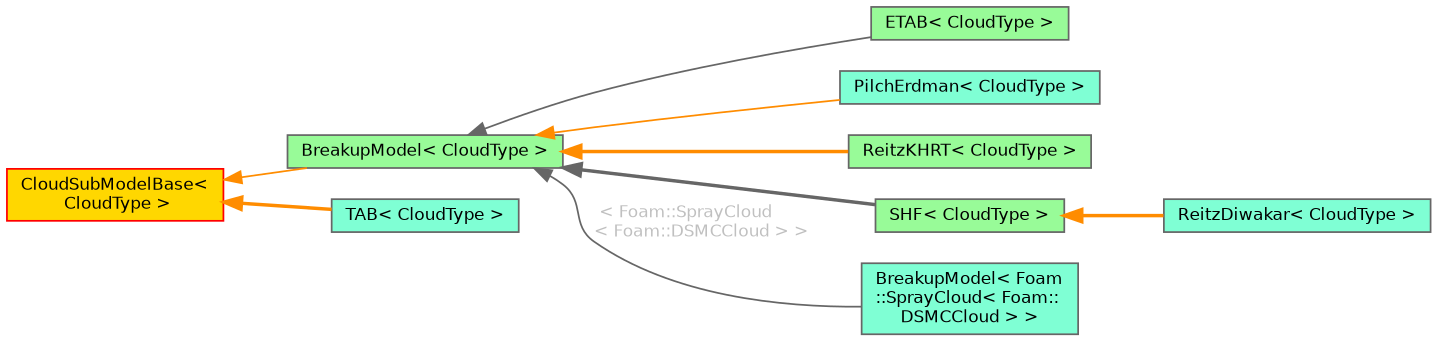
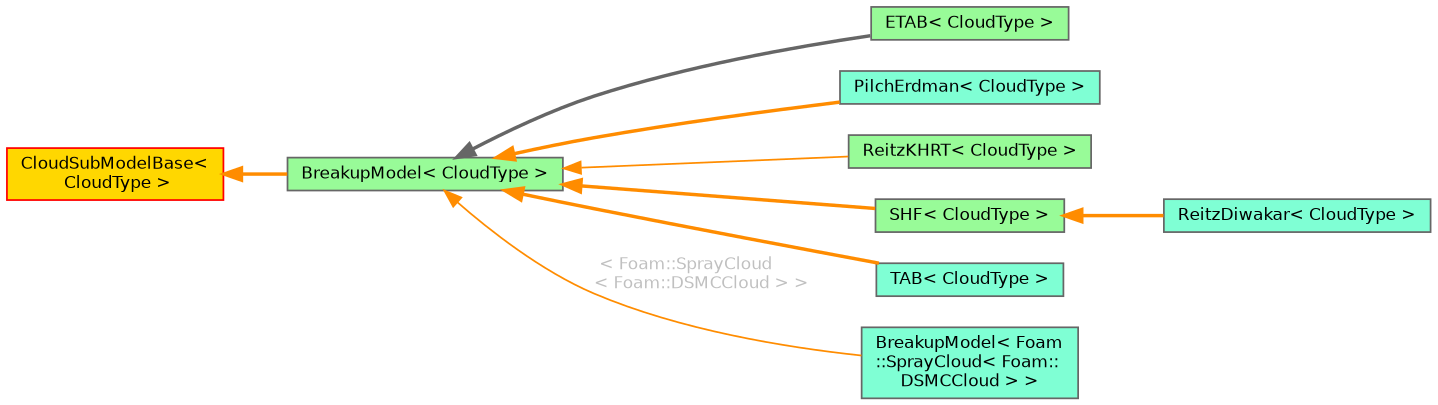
  digraph {
    rankdir=LR
    node [color=gray40 fillcolor=palegreen fontname=Helvetica fontsize=10 shape=box style=filled]
    edge [color=darkorange dir=back fontname=Helvetica fontsize=10 labelfontname=Helvetica labelfontsize=10 style=bold]
    n1 [fontcolor=black height=0.2 label="BreakupModel\< CloudType \>" width=0.4]
    n2 [height=0.2 label="ETAB\< CloudType \>" width=0.4]
    n3 [fillcolor=aquamarine height=0.2 label="PilchErdman\< CloudType \>" width=0.4]
    n4 [height=0.2 label="ReitzKHRT\< CloudType \>" width=0.4]
    n5 [height=0.2 label="SHF\< CloudType \>" width=0.4]
    n6 [fillcolor=aquamarine height=0.2 label="TAB\< CloudType \>" width=0.4]
    n7 [fillcolor=aquamarine height=0.2 label="BreakupModel\< Foam\l::SprayCloud\< Foam::\lDSMCCloud \> \>" width=0.4]
    n8 [fillcolor=aquamarine height=0.2 label="ReitzDiwakar\< CloudType \>" width=0.4]
    n9 [color=red fillcolor=gold height=0.2 label="CloudSubModelBase\<\l CloudType \>" width=0.4]
-   n1 -> n2 [color=gray40 style=solid]
-   n1 -> n3 [style=solid]
-   n1 -> n4
-   n1 -> n5 [color=gray40]
-   n9 -> n6
-   n1 -> n7 [color=gray40 fontcolor=grey label=" \< Foam::SprayCloud\l\< Foam::DSMCCloud \> \>" style=solid]
+   n1 -> n2 [color=gray40]
+   n1 -> n3
+   n1 -> n4 [style=solid]
+   n1 -> n5
+   n1 -> n6
+   n1 -> n7 [fontcolor=grey label=" \< Foam::SprayCloud\l\< Foam::DSMCCloud \> \>" style=solid]
    n5 -> n8
-   n9 -> n1 [style=solid]
+   n9 -> n1
  }
